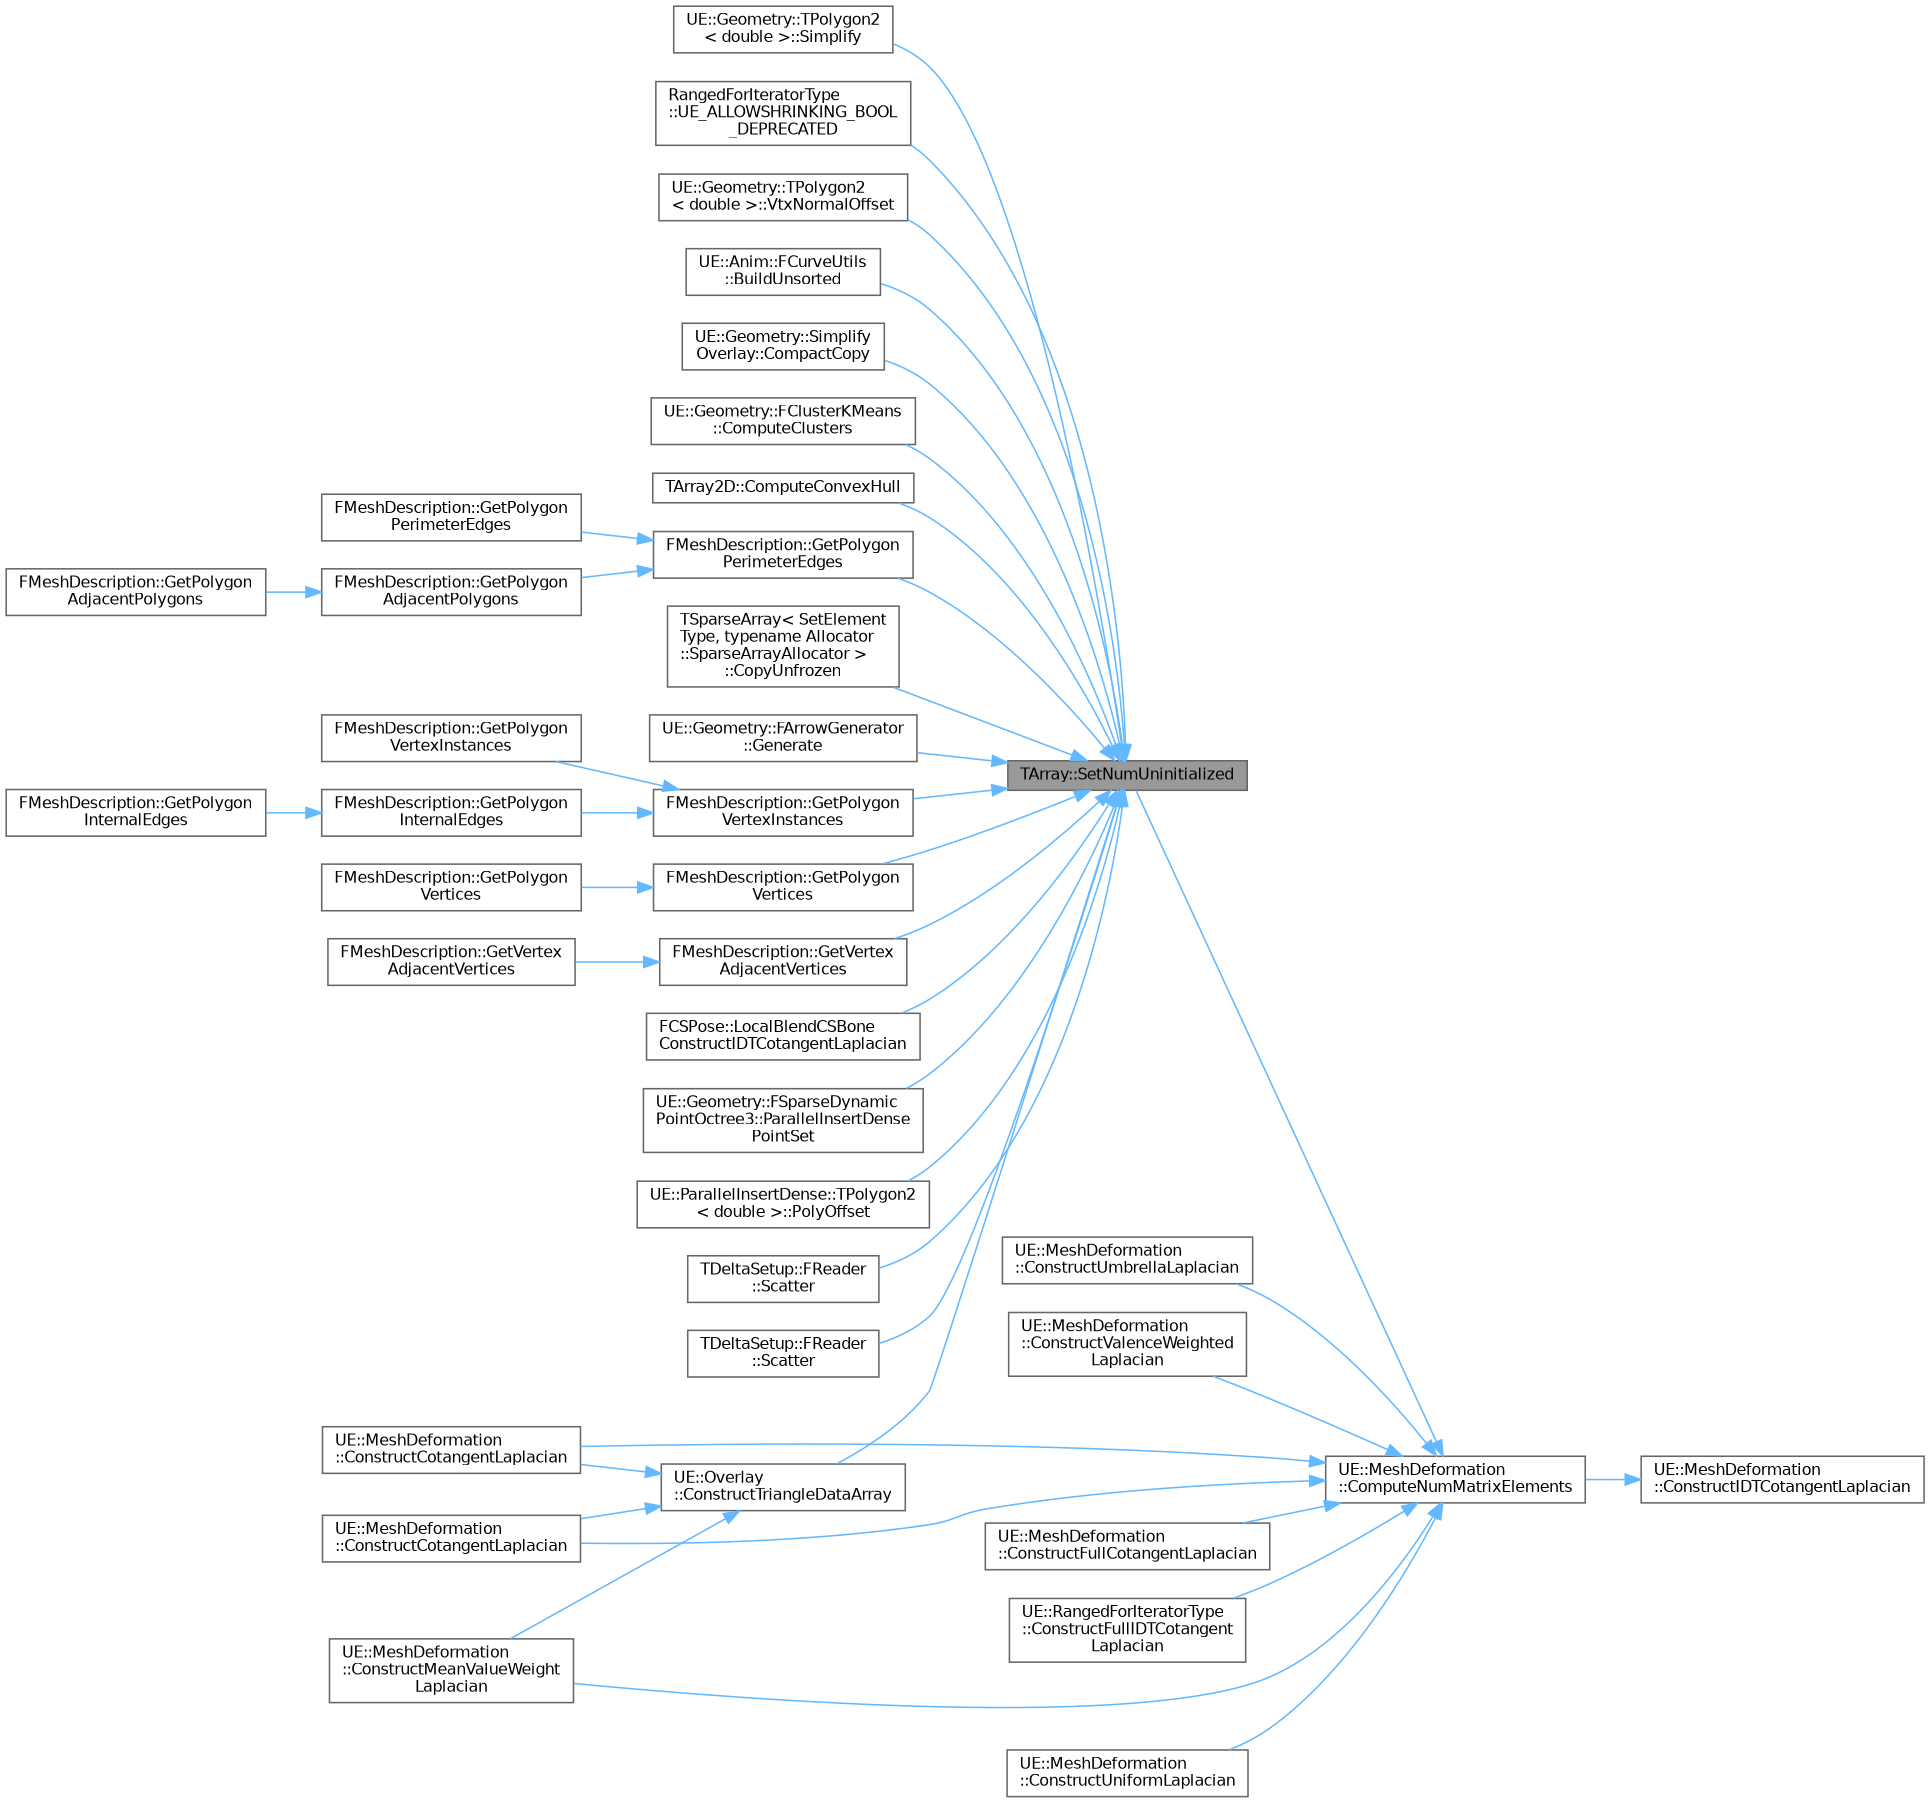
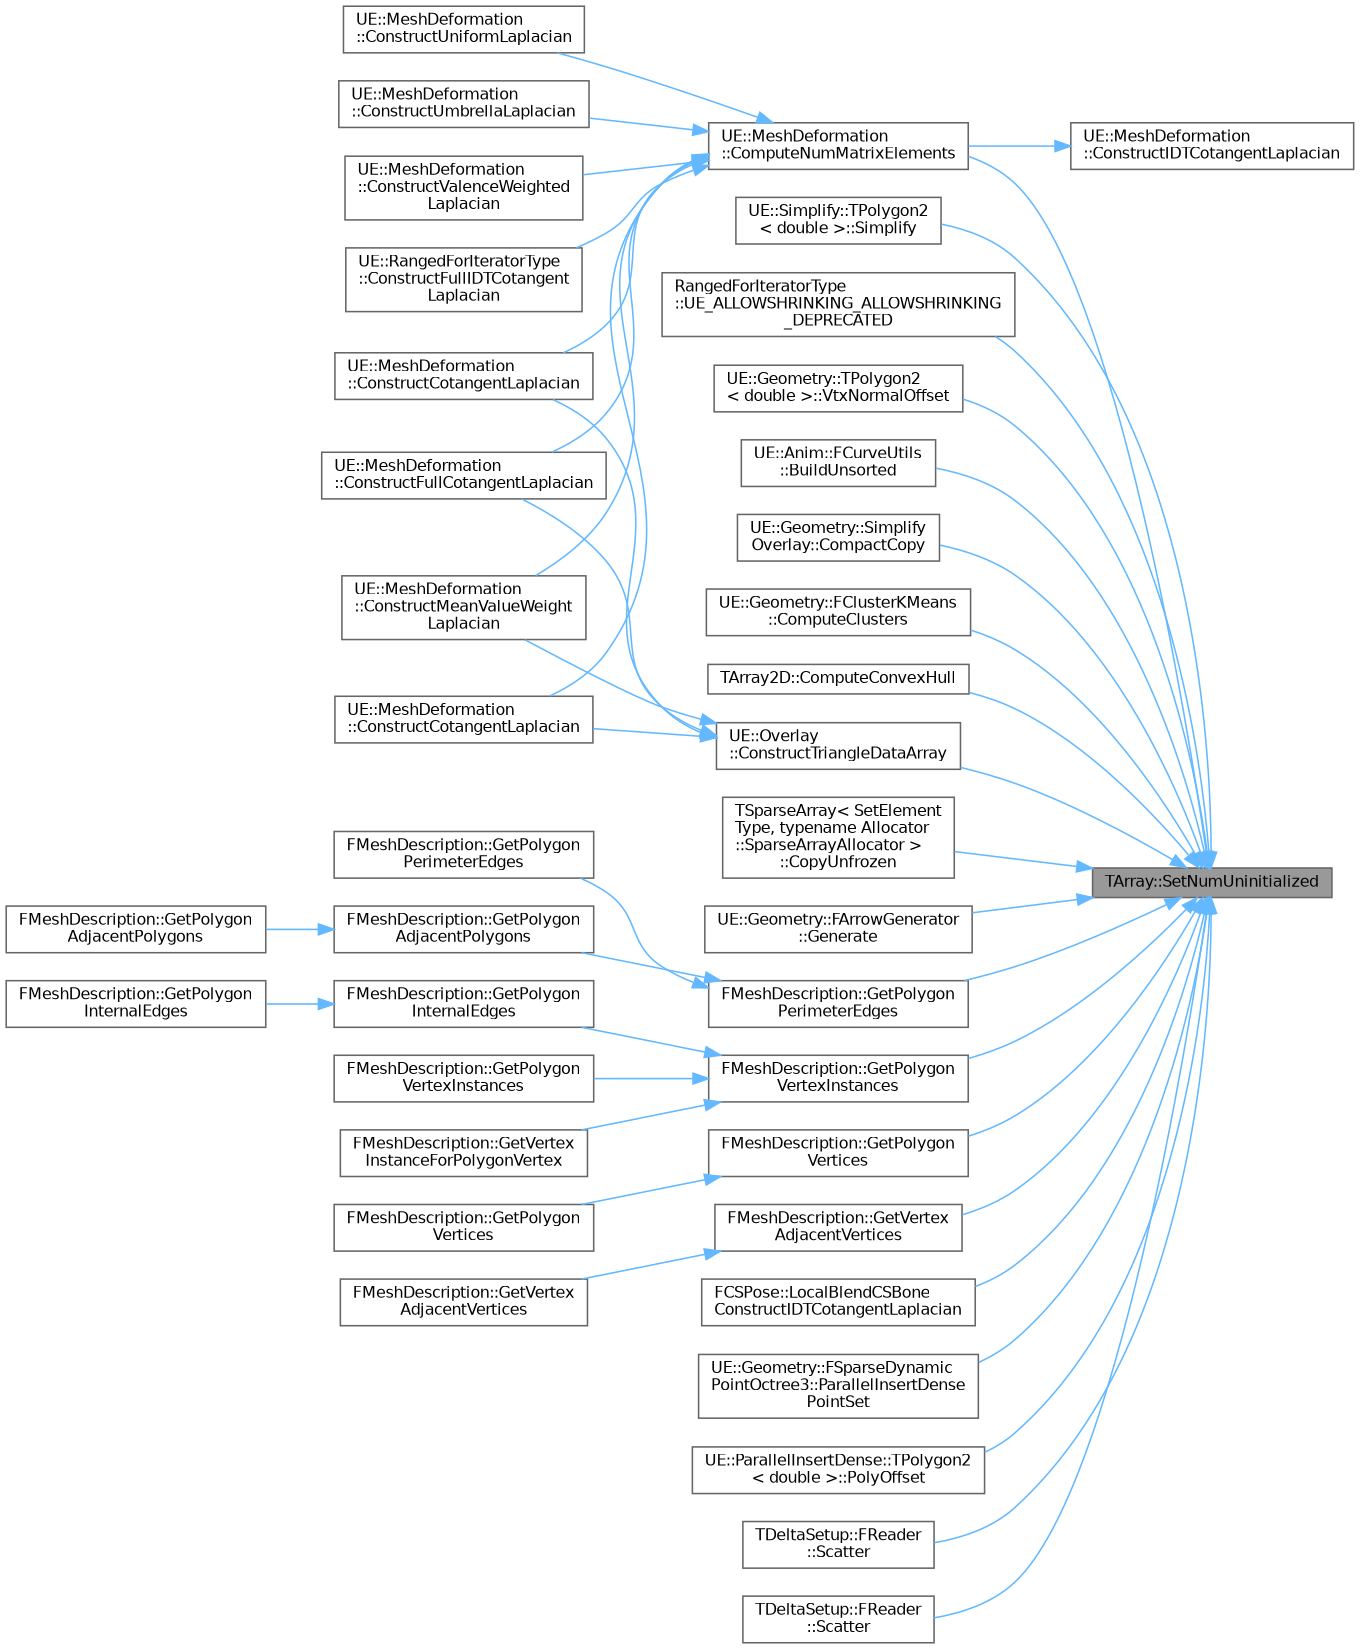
  digraph {
    fontname="DejaVu Sans"
    rankdir=RL
    node [color=grey40 fillcolor=white fontname="DejaVu Sans" fontsize=10 shape=box style=filled]
    edge [color=steelblue1 dir=back fontname="DejaVu Sans" fontsize=10 labelfontname=Helvetica labelfontsize=10 style=solid]
    n1 [color=gray40 fillcolor=grey60 fontcolor=black height=0.2 label="TArray::SetNumUninitialized" width=0.4]
    n2 [height=0.2 label="UE::Anim::FCurveUtils\l::BuildUnsorted" width=0.4]
    n3 [height=0.2 label="UE::Geometry::Simplify\lOverlay::CompactCopy" width=0.4]
    n4 [height=0.2 label="UE::Geometry::FClusterKMeans\l::ComputeClusters" width=0.4]
    n5 [height=0.2 label="TArray2D::ComputeConvexHull" width=0.4]
    n6 [height=0.2 label="UE::MeshDeformation\l::ComputeNumMatrixElements" width=0.4]
    n7 [height=0.2 label="UE::Overlay\l::ConstructTriangleDataArray" width=0.4]
    n8 [height=0.2 label="TSparseArray\< SetElement\lType, typename Allocator\l::SparseArrayAllocator \>\l::CopyUnfrozen" width=0.4]
    n9 [height=0.2 label="UE::Geometry::FArrowGenerator\l::Generate" width=0.4]
    n10 [height=0.2 label="FMeshDescription::GetPolygon\lPerimeterEdges" width=0.4]
    n11 [height=0.2 label="FMeshDescription::GetPolygon\lVertexInstances" width=0.4]
    n12 [height=0.2 label="FMeshDescription::GetPolygon\lVertices" width=0.4]
    n13 [height=0.2 label="FMeshDescription::GetVertex\lAdjacentVertices" width=0.4]
    n14 [height=0.2 label="FCSPose::LocalBlendCSBone\lConstructIDTCotangentLaplacian" width=0.4]
    n15 [height=0.2 label="UE::Geometry::FSparseDynamic\lPointOctree3::ParallelInsertDense\lPointSet" width=0.4]
    n16 [height=0.2 label="UE::ParallelInsertDense::TPolygon2\l\< double \>::PolyOffset" width=0.4]
    n17 [height=0.2 label="TDeltaSetup::FReader\l::Scatter" width=0.4]
    n18 [height=0.2 label="TDeltaSetup::FReader\l::Scatter" width=0.4]
-   n19 [height=0.2 label="UE::Geometry::TPolygon2\l\< double \>::Simplify" width=0.4]
-   n20 [height=0.2 label="RangedForIteratorType\l::UE_ALLOWSHRINKING_BOOL\l_DEPRECATED" width=0.4]
+   n19 [height=0.2 label="UE::Simplify::TPolygon2\l\< double \>::Simplify" width=0.4]
+   n20 [height=0.2 label="RangedForIteratorType\l::UE_ALLOWSHRINKING_ALLOWSHRINKING\l_DEPRECATED" width=0.4]
    n21 [height=0.2 label="UE::Geometry::TPolygon2\l\< double \>::VtxNormalOffset" width=0.4]
    n22 [height=0.2 label="UE::MeshDeformation\l::ConstructUmbrellaLaplacian" width=0.4]
    n23 [height=0.2 label="UE::MeshDeformation\l::ConstructValenceWeighted\lLaplacian" width=0.4]
    n24 [height=0.2 label="UE::MeshDeformation\l::ConstructCotangentLaplacian" width=0.4]
    n25 [height=0.2 label="UE::MeshDeformation\l::ConstructCotangentLaplacian" width=0.4]
    n26 [height=0.2 label="UE::MeshDeformation\l::ConstructFullCotangentLaplacian" width=0.4]
    n27 [height=0.2 label="UE::RangedForIteratorType\l::ConstructFullIDTCotangent\lLaplacian" width=0.4]
    n28 [height=0.2 label="UE::MeshDeformation\l::ConstructMeanValueWeight\lLaplacian" width=0.4]
    n29 [height=0.2 label="UE::MeshDeformation\l::ConstructUniformLaplacian" width=0.4]
    n30 [height=0.2 label="FMeshDescription::GetPolygon\lAdjacentPolygons" width=0.4]
    n31 [height=0.2 label="FMeshDescription::GetPolygon\lPerimeterEdges" width=0.4]
    n32 [height=0.2 label="FMeshDescription::GetPolygon\lInternalEdges" width=0.4]
    n33 [height=0.2 label="FMeshDescription::GetPolygon\lVertexInstances" width=0.4]
+   n34 [height=0.2 label="FMeshDescription::GetVertex\lInstanceForPolygonVertex" width=0.4]
    n35 [height=0.2 label="FMeshDescription::GetPolygon\lVertices" width=0.4]
    n36 [height=0.2 label="FMeshDescription::GetVertex\lAdjacentVertices" width=0.4]
    n37 [height=0.2 label="UE::MeshDeformation\l::ConstructIDTCotangentLaplacian" width=0.4]
    n38 [height=0.2 label="FMeshDescription::GetPolygon\lAdjacentPolygons" width=0.4]
    n39 [height=0.2 label="FMeshDescription::GetPolygon\lInternalEdges" width=0.4]
    n1 -> n2
    n1 -> n3
    n1 -> n4
    n1 -> n5
-   n6 -> n1
+   n1 -> n6
    n1 -> n7
    n1 -> n8
    n1 -> n9
    n1 -> n10
    n1 -> n11
    n1 -> n12
    n1 -> n13
    n1 -> n14
    n1 -> n15
    n1 -> n16
    n1 -> n17
    n1 -> n18
    n1 -> n19
    n1 -> n20
    n1 -> n21
    n6 -> n22
    n6 -> n23
    n6 -> n24
    n6 -> n25
    n6 -> n26
    n6 -> n27
    n6 -> n28
    n6 -> n29
    n7 -> n24
    n7 -> n25
+   n7 -> n26
    n7 -> n28
    n10 -> n30
    n10 -> n31
    n11 -> n32
    n11 -> n33
+   n11 -> n34
    n12 -> n35
    n13 -> n36
    n30 -> n38
    n32 -> n39
    n37 -> n6
  }
